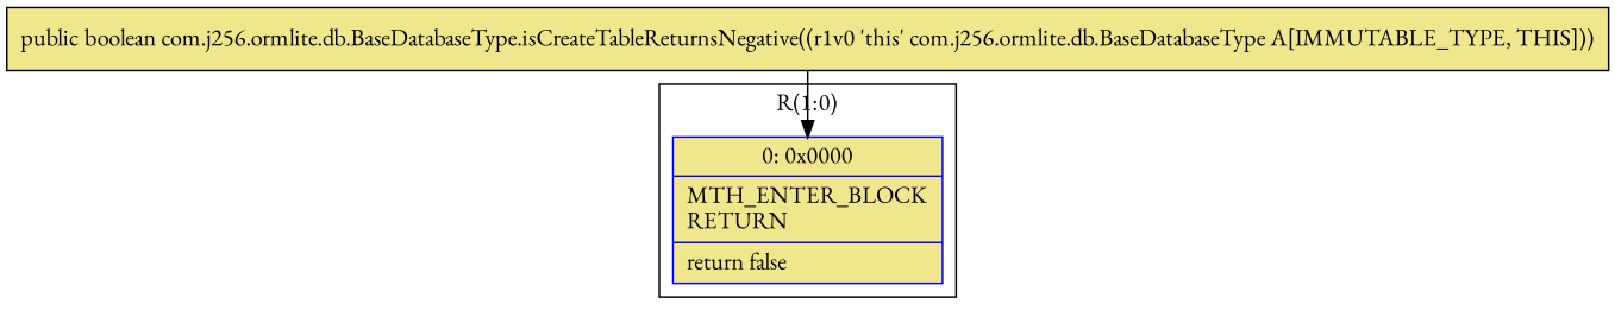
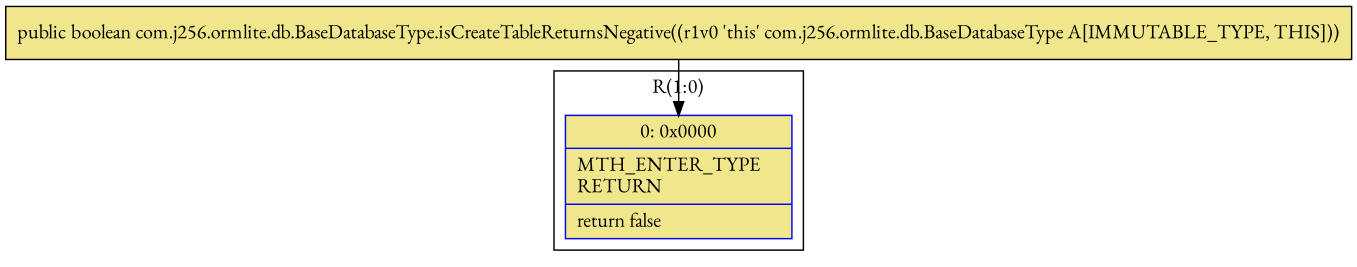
  digraph {
    fontname="EB Garamond"
    node [shape=record style=filled fillcolor=khaki fontname="EB Garamond"]
-   n1 [color=blue label="{0\:\ 0x0000|MTH_ENTER_BLOCK\lRETURN\l|return false\l}"]
+   n1 [color=blue label="{0\:\ 0x0000|MTH_ENTER_TYPE\lRETURN\l|return false\l}"]
    n2 [label="{public boolean com.j256.ormlite.db.BaseDatabaseType.isCreateTableReturnsNegative((r1v0 'this' com.j256.ormlite.db.BaseDatabaseType A[IMMUTABLE_TYPE, THIS])) }"]
    subgraph cluster_1 {
      label="R(1:0)"
      n1
    }
    n2 -> n1 [fontname="EB Garamond"]
  }
